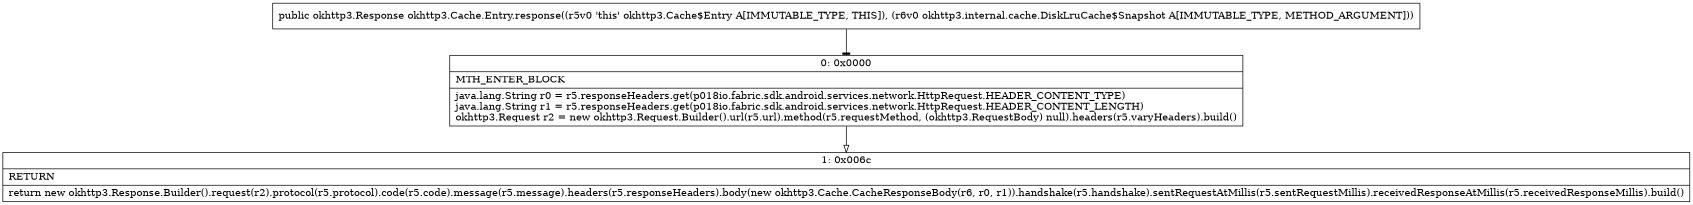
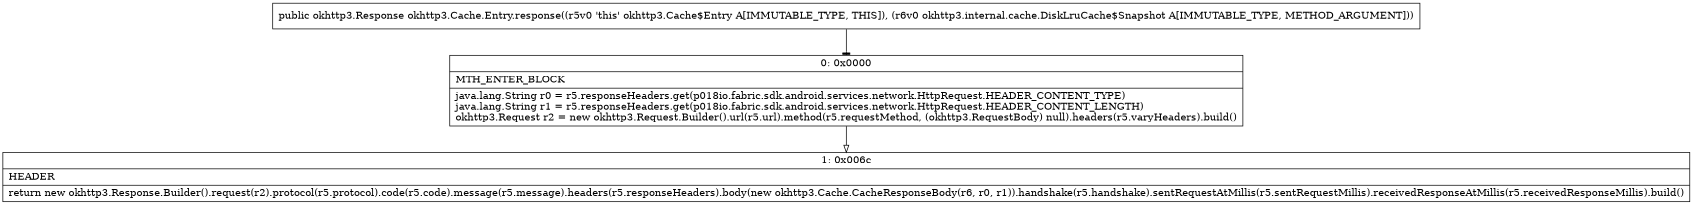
  digraph {
    node [shape=record]
    n1 [label="{0\:\ 0x0000|MTH_ENTER_BLOCK\l|java.lang.String r0 = r5.responseHeaders.get(p018io.fabric.sdk.android.services.network.HttpRequest.HEADER_CONTENT_TYPE)\ljava.lang.String r1 = r5.responseHeaders.get(p018io.fabric.sdk.android.services.network.HttpRequest.HEADER_CONTENT_LENGTH)\lokhttp3.Request r2 = new okhttp3.Request.Builder().url(r5.url).method(r5.requestMethod, (okhttp3.RequestBody) null).headers(r5.varyHeaders).build()\l}"]
-   n2 [label="{1\:\ 0x006c|RETURN\l|return new okhttp3.Response.Builder().request(r2).protocol(r5.protocol).code(r5.code).message(r5.message).headers(r5.responseHeaders).body(new okhttp3.Cache.CacheResponseBody(r6, r0, r1)).handshake(r5.handshake).sentRequestAtMillis(r5.sentRequestMillis).receivedResponseAtMillis(r5.receivedResponseMillis).build()\l}"]
+   n2 [label="{1\:\ 0x006c|HEADER\l|return new okhttp3.Response.Builder().request(r2).protocol(r5.protocol).code(r5.code).message(r5.message).headers(r5.responseHeaders).body(new okhttp3.Cache.CacheResponseBody(r6, r0, r1)).handshake(r5.handshake).sentRequestAtMillis(r5.sentRequestMillis).receivedResponseAtMillis(r5.receivedResponseMillis).build()\l}"]
    n3 [label="{public okhttp3.Response okhttp3.Cache.Entry.response((r5v0 'this' okhttp3.Cache$Entry A[IMMUTABLE_TYPE, THIS]), (r6v0 okhttp3.internal.cache.DiskLruCache$Snapshot A[IMMUTABLE_TYPE, METHOD_ARGUMENT])) }"]
    n1 -> n2 [arrowhead=onormal]
    n3 -> n1 [arrowhead=tee]
  }
